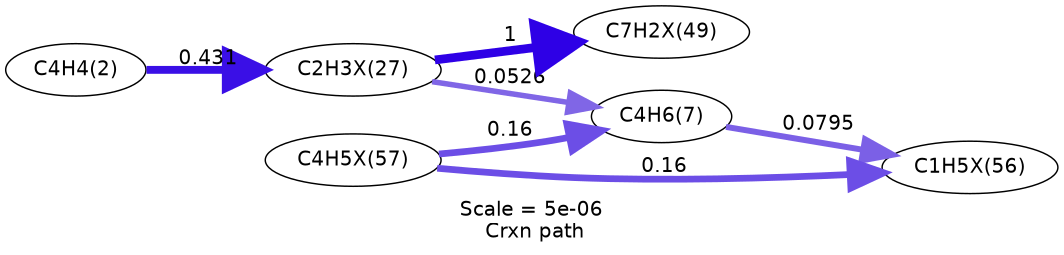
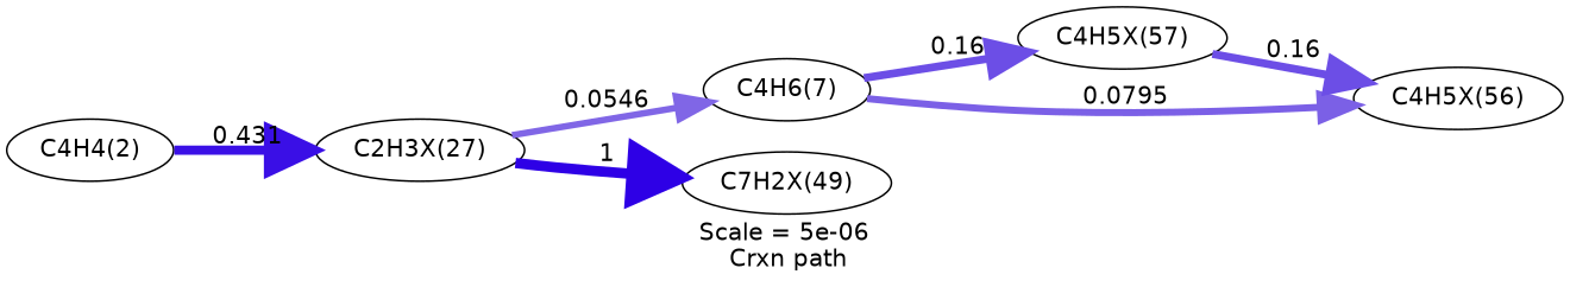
  digraph {
    fontname=Helvetica
    label="Scale = 5e-06\l Crxn path"
    rankdir=LR
    node [fontname=Helvetica]
    edge [arrowsize=2.31 color="0.7, 0.66, 0.9" fontname=Helvetica]
    n1 [label="C4H4(2)"]
    n2 [label="C2H3X(27)"]
    n3 [label="C4H6(7)"]
    n4 [label="C7H2X(49)"]
    n5 [label="C4H5X(57)"]
-   n6 [label="C1H5X(56)"]
+   n6 [label="C4H5X(56)"]
    n1 -> n2 [arrowsize=2.68 color="0.7, 0.931, 0.9" label=" 0.431" style="setlinewidth(5.36)"]
-   n2 -> n3 [arrowsize=1.89 color="0.7, 0.553, 0.9" label=" 0.0526" style="setlinewidth(3.78)"]
+   n2 -> n3 [arrowsize=1.89 color="0.7, 0.553, 0.9" label=" 0.0546" style="setlinewidth(3.78)"]
    n2 -> n4 [arrowsize=3 color="0.7, 1.5, 0.9" label=" 1" style="setlinewidth(6)"]
-   n5 -> n3 [label=" 0.16" style="setlinewidth(4.61)"]
+   n3 -> n5 [label=" 0.16" style="setlinewidth(4.61)"]
    n3 -> n6 [arrowsize=2.05 color="0.7, 0.58, 0.9" label=" 0.0795" style="setlinewidth(4.09)"]
    n5 -> n6 [label=" 0.16" style="setlinewidth(4.62)"]
  }
